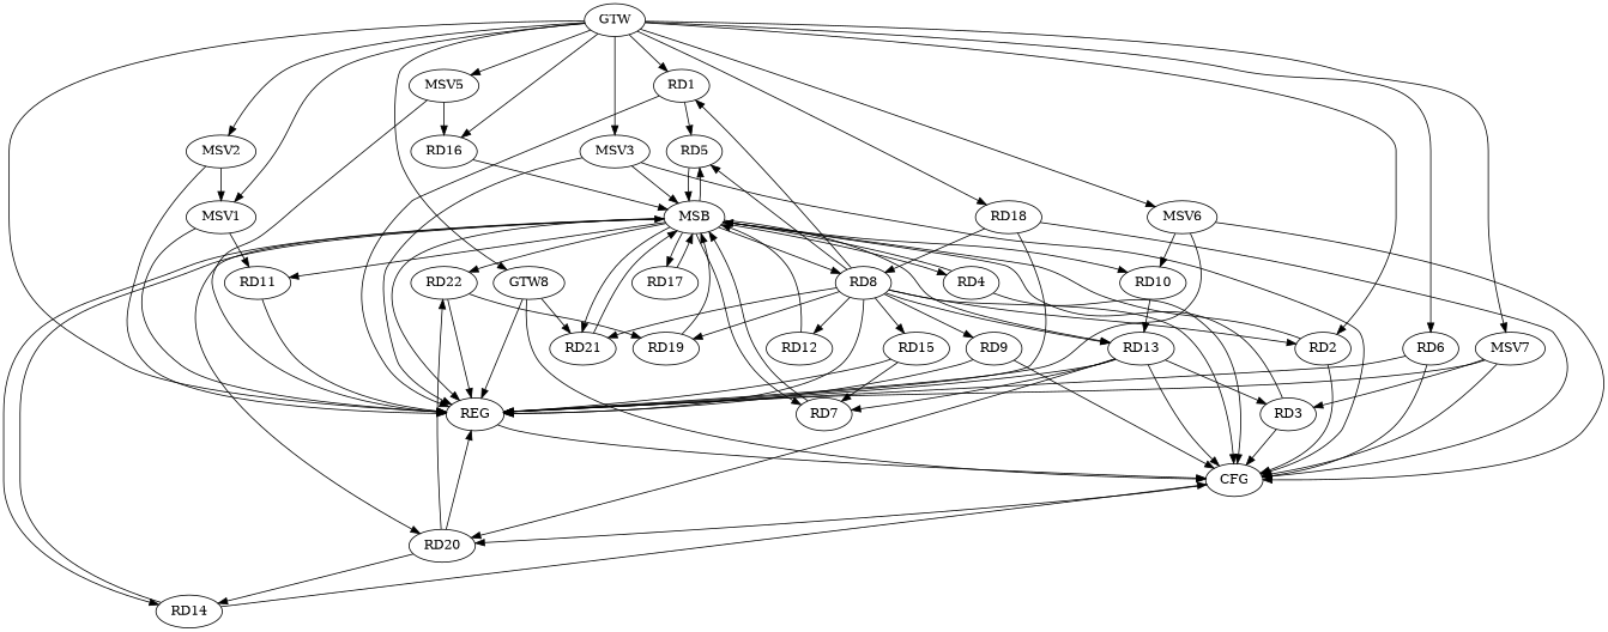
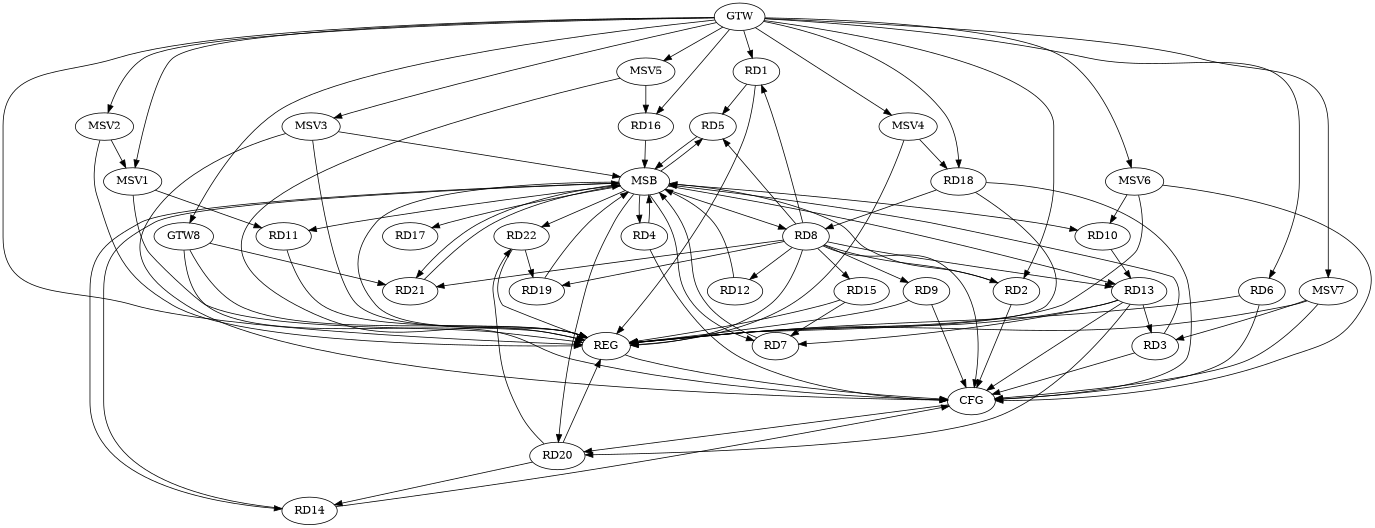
  strict digraph {
    n1 [label=RD1]
    n2 [label=RD5]
    n3 [label=REG]
    n4 [label=MSB]
    n5 [label=CFG]
    n6 [label=RD2]
    n7 [label=RD4]
    n8 [label=RD7]
    n9 [label=RD8]
    n10 [label=RD13]
    n11 [label=RD21]
    n12 [label=RD10]
    n13 [label=RD11]
    n14 [label=RD20]
    n15 [label=RD14]
    n16 [label=RD17]
    n17 [label=RD22]
    n18 [label=RD3]
    n19 [label=RD6]
    n20 [label=RD9]
    n21 [label=RD12]
    n22 [label=RD15]
    n23 [label=RD19]
    n24 [label=RD18]
    n25 [label=RD16]
    n26 [label=GTW]
    n27 [label=MSV1]
    n28 [label=MSV2]
    n29 [label=MSV3]
+   n30 [label=MSV4]
    n31 [label=MSV5]
    n32 [label=MSV6]
    n33 [label=MSV7]
    n34 [label=GTW8]
    n1 -> n2
    n1 -> n3
    n2 -> n4
    n3 -> n5
    n4 -> n2
    n4 -> n3
    n4 -> n7
    n4 -> n8
    n4 -> n9
    n4 -> n10
    n4 -> n11
    n4 -> n12
    n4 -> n13
    n4 -> n14
    n4 -> n15
    n4 -> n16
    n4 -> n17
    n5 -> n14
    n6 -> n4
    n6 -> n5
    n7 -> n4
    n7 -> n5
    n8 -> n4
    n9 -> n1
    n9 -> n2
    n9 -> n3
    n9 -> n5
    n9 -> n6
    n9 -> n10
    n9 -> n11
    n9 -> n20
    n9 -> n21
    n9 -> n22
    n9 -> n23
    n10 -> n3
    n10 -> n5
    n10 -> n8
    n10 -> n14
    n10 -> n18
    n11 -> n4
    n12 -> n10
    n13 -> n3
    n14 -> n3
    n14 -> n15
    n14 -> n17
    n15 -> n4
    n15 -> n5
-   n16 -> n4
    n17 -> n3
    n17 -> n23
    n18 -> n4
    n18 -> n5
    n19 -> n3
    n19 -> n5
    n20 -> n3
    n20 -> n5
    n21 -> n4
    n22 -> n3
    n22 -> n8
    n23 -> n4
    n24 -> n3
    n24 -> n5
    n24 -> n9
    n25 -> n4
    n26 -> n1
    n26 -> n3
    n26 -> n6
    n26 -> n19
    n26 -> n24
    n26 -> n25
    n26 -> n27
    n26 -> n28
    n26 -> n29
+   n26 -> n30
    n26 -> n31
    n26 -> n32
    n26 -> n33
    n26 -> n34
    n27 -> n3
    n27 -> n13
    n28 -> n3
    n28 -> n27
    n29 -> n3
    n29 -> n4
    n29 -> n5
+   n30 -> n3
+   n30 -> n24
    n31 -> n3
    n31 -> n25
    n32 -> n3
    n32 -> n5
    n32 -> n12
    n33 -> n3
    n33 -> n5
    n33 -> n18
    n34 -> n3
    n34 -> n5
    n34 -> n11
  }
